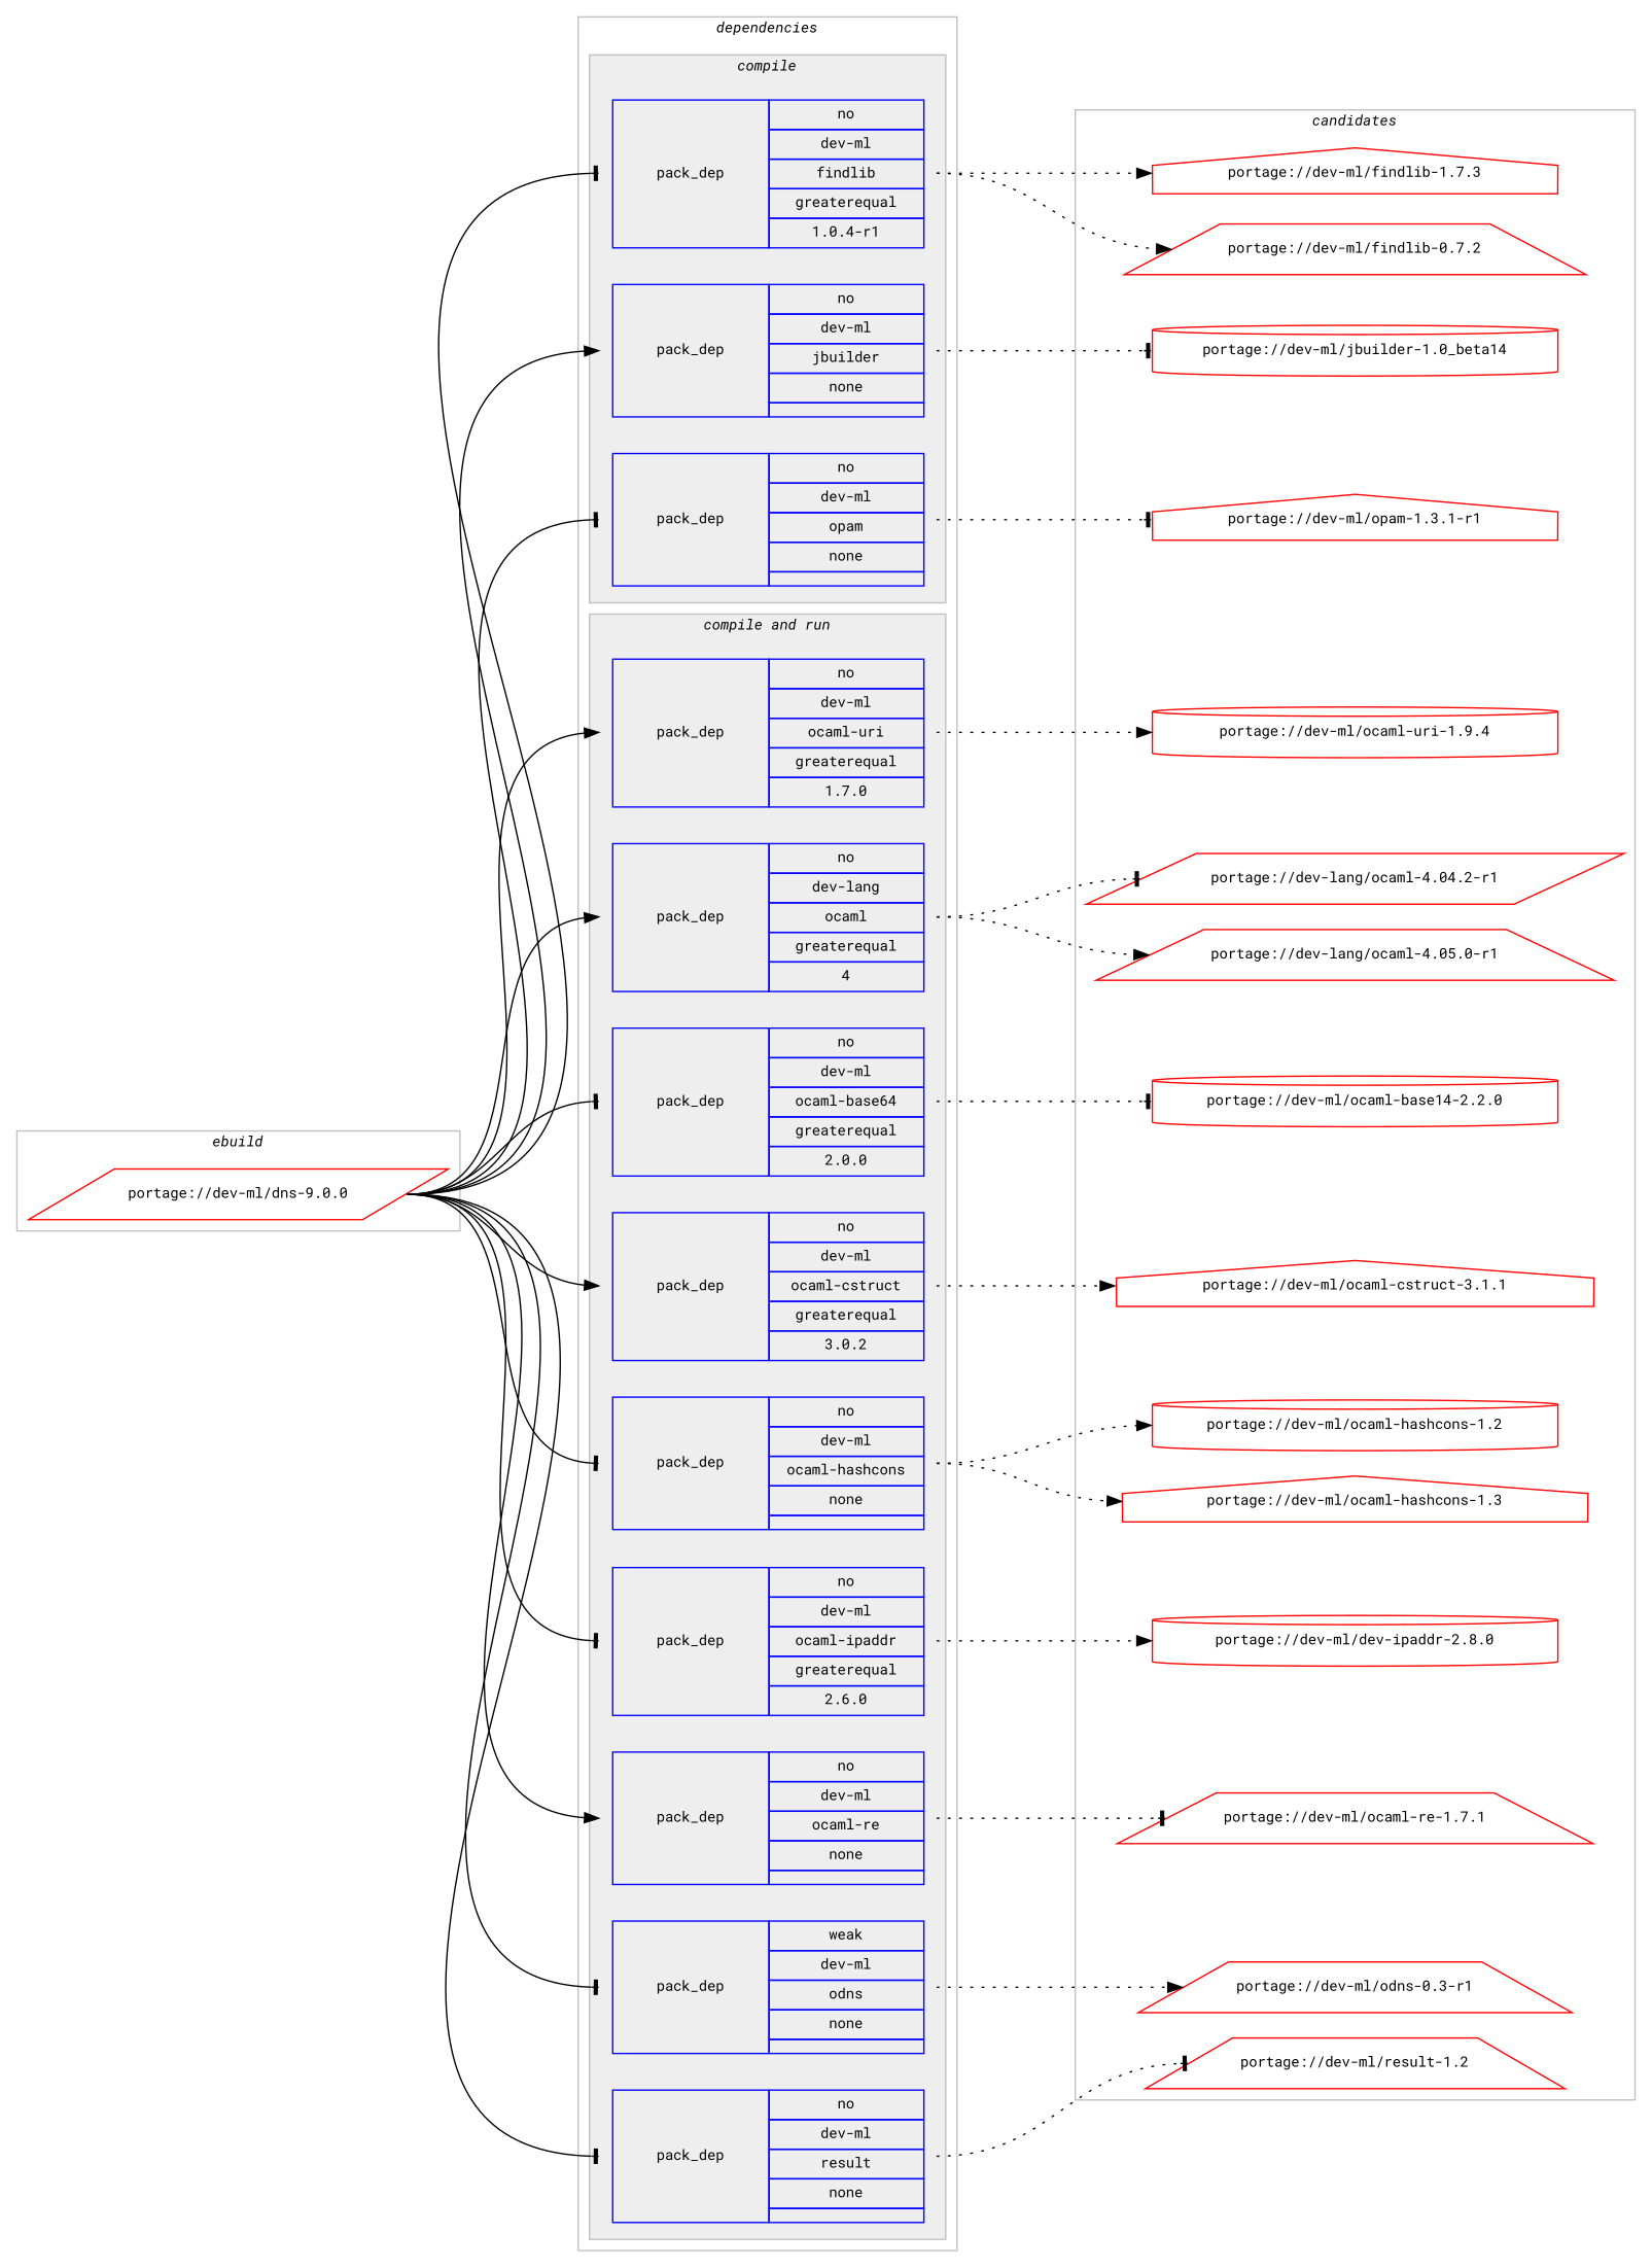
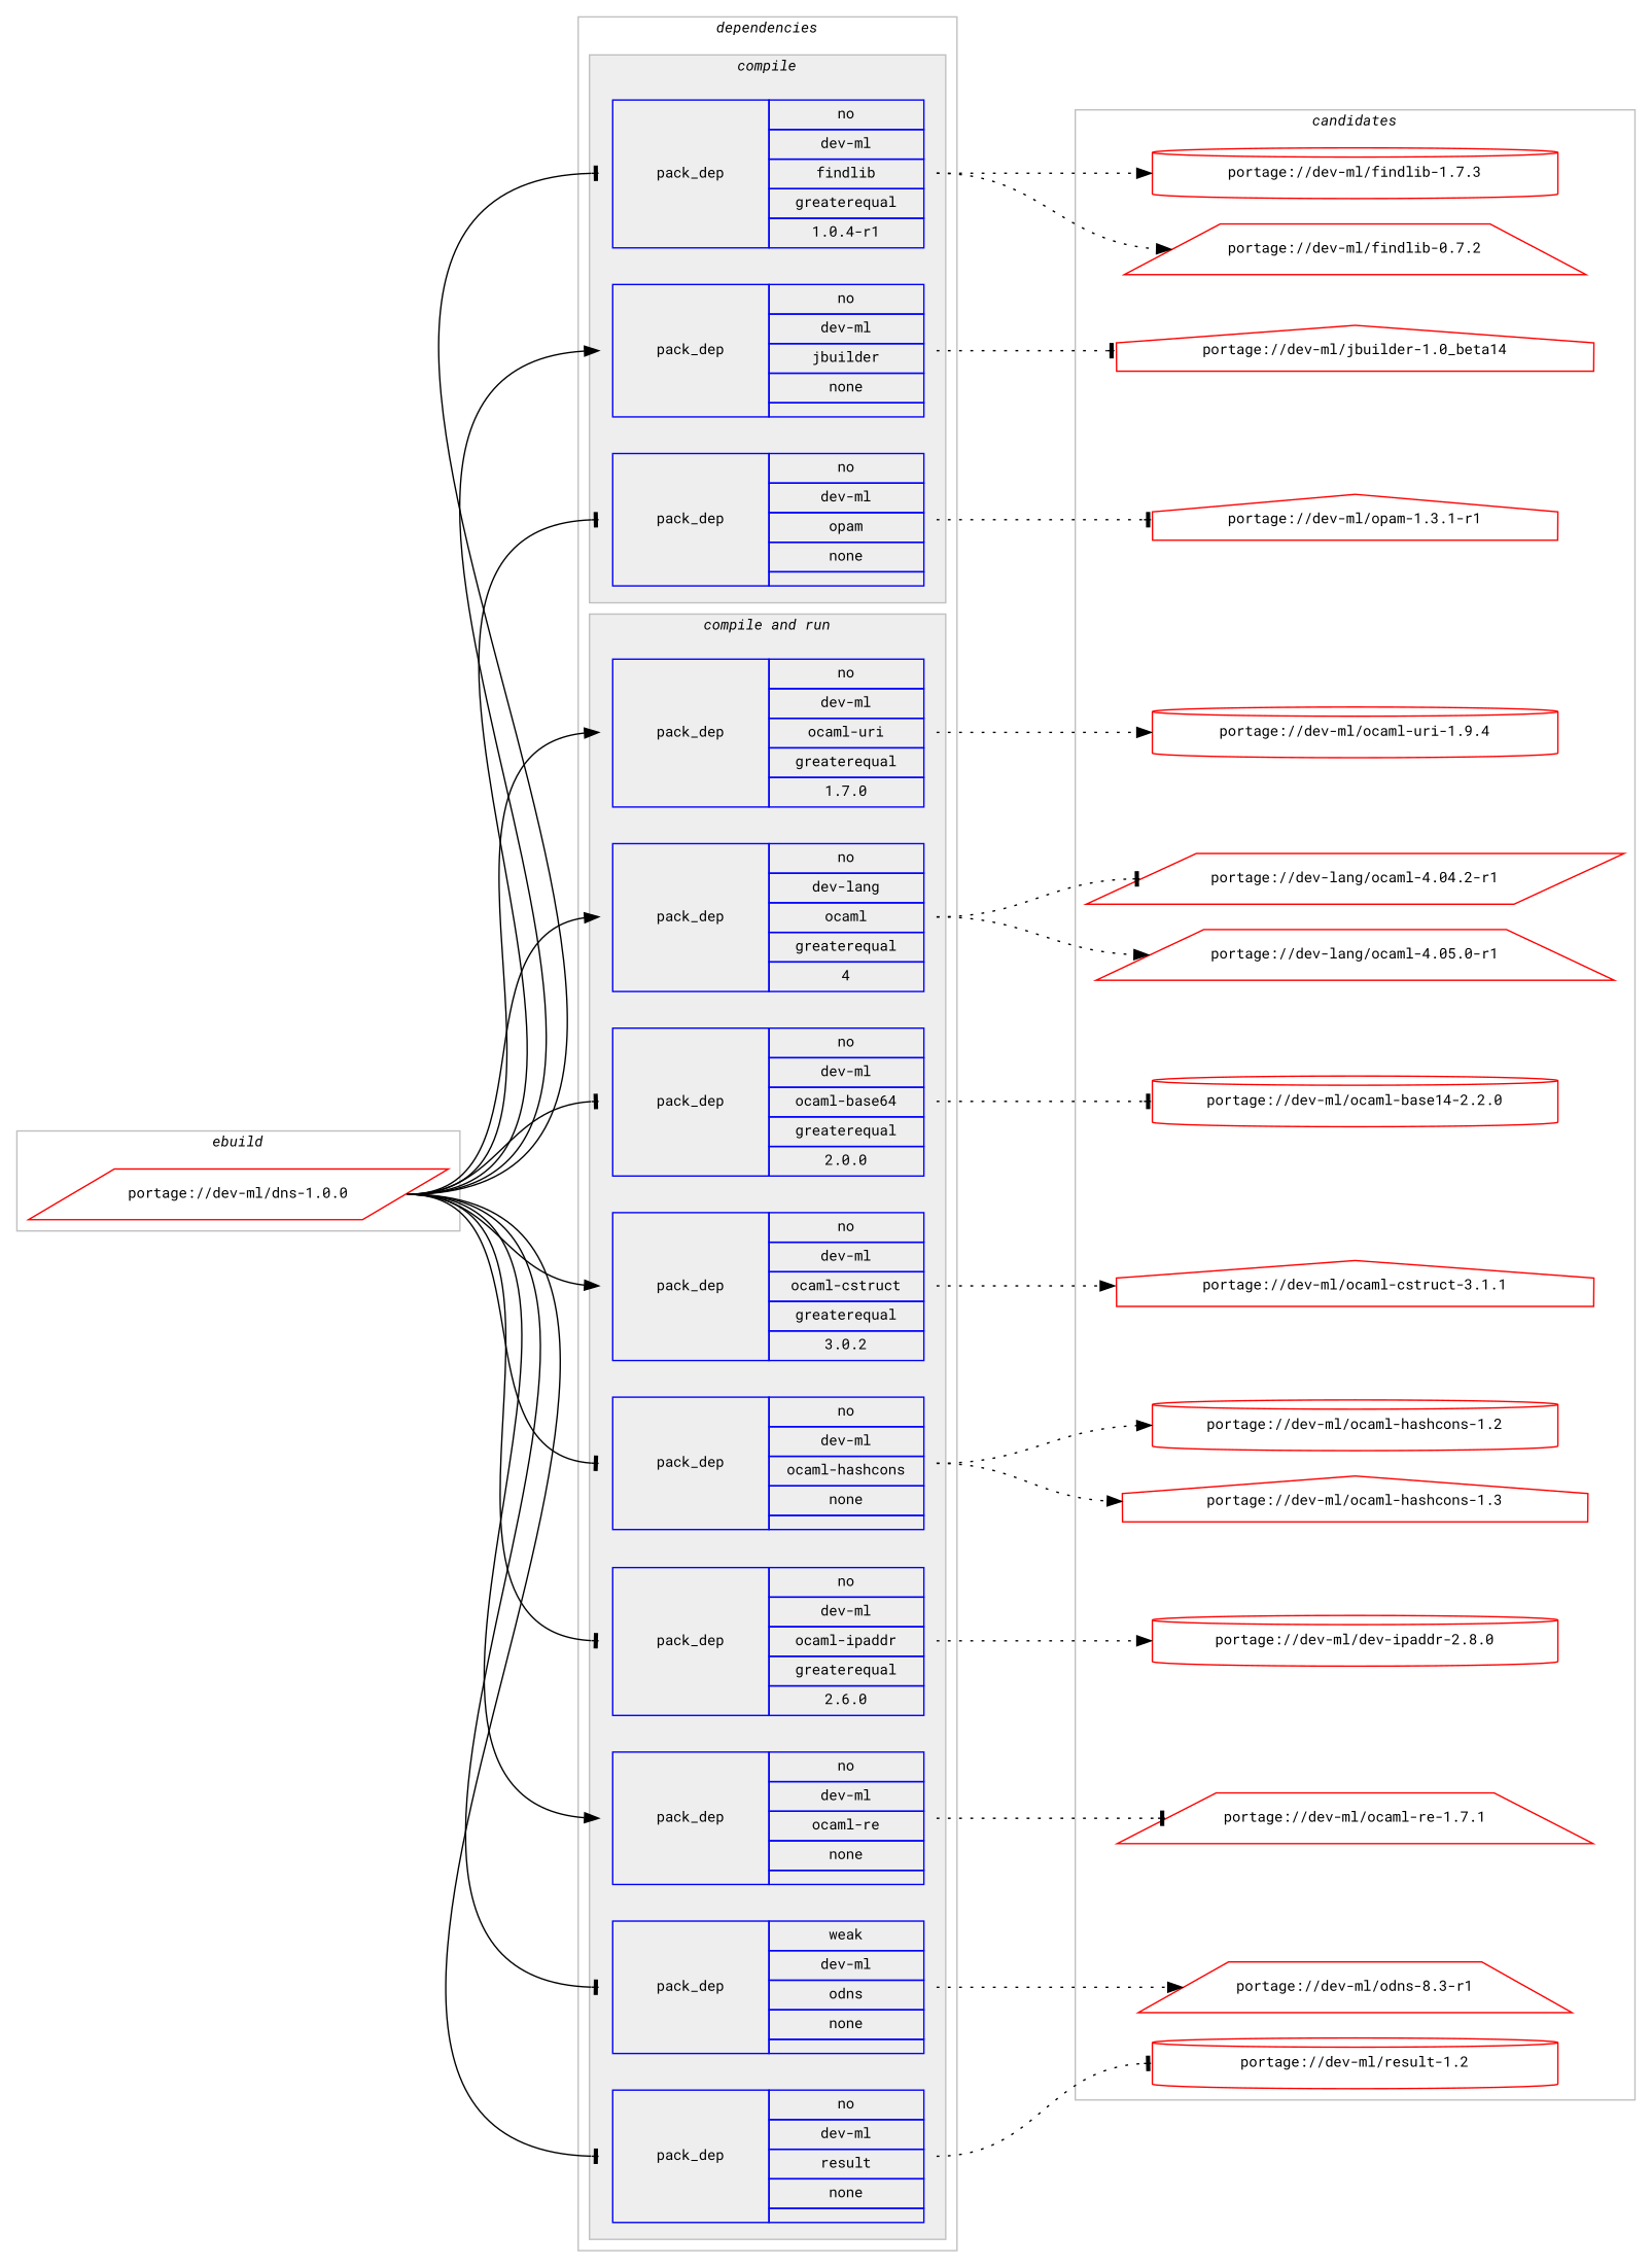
  digraph {
    compound=true
    concentrate=true
    fontname="Roboto Mono"
    fontsize=10
    newrank=true
    rankdir=LR
    ranksep=1.5
    node [color=red fontname="Roboto Mono" fontsize=10 shape=none]
    edge [arrowhead=normal fontname="Roboto Mono" headport=w style=dotted tailport=e weight=100]
-   n1 [label="portage://dev-ml/dns-9.0.0" shape=parallelogram width=4]
+   n1 [label="portage://dev-ml/dns-1.0.0" shape=parallelogram width=4]
    n2 [color=blue label=<<TABLE BORDER="0" CELLBORDER="1" CELLSPACING="0" CELLPADDING="4" WIDTH="220"><TR><TD ROWSPAN="6" CELLPADDING="30">pack_dep</TD></TR><TR><TD WIDTH="110">no</TD></TR><TR><TD>dev-ml</TD></TR><TR><TD>findlib</TD></TR><TR><TD>greaterequal</TD></TR><TR><TD>1.0.4-r1</TD></TR></TABLE>>]
    n3 [color=blue label=<<TABLE BORDER="0" CELLBORDER="1" CELLSPACING="0" CELLPADDING="4" WIDTH="220"><TR><TD ROWSPAN="6" CELLPADDING="30">pack_dep</TD></TR><TR><TD WIDTH="110">no</TD></TR><TR><TD>dev-ml</TD></TR><TR><TD>jbuilder</TD></TR><TR><TD>none</TD></TR><TR><TD></TD></TR></TABLE>>]
    n4 [color=blue label=<<TABLE BORDER="0" CELLBORDER="1" CELLSPACING="0" CELLPADDING="4" WIDTH="220"><TR><TD ROWSPAN="6" CELLPADDING="30">pack_dep</TD></TR><TR><TD WIDTH="110">no</TD></TR><TR><TD>dev-ml</TD></TR><TR><TD>opam</TD></TR><TR><TD>none</TD></TR><TR><TD></TD></TR></TABLE>>]
    n5 [color=blue label=<<TABLE BORDER="0" CELLBORDER="1" CELLSPACING="0" CELLPADDING="4" WIDTH="220"><TR><TD ROWSPAN="6" CELLPADDING="30">pack_dep</TD></TR><TR><TD WIDTH="110">no</TD></TR><TR><TD>dev-ml</TD></TR><TR><TD>ocaml-uri</TD></TR><TR><TD>greaterequal</TD></TR><TR><TD>1.7.0</TD></TR></TABLE>>]
    n6 [color=blue label=<<TABLE BORDER="0" CELLBORDER="1" CELLSPACING="0" CELLPADDING="4" WIDTH="220"><TR><TD ROWSPAN="6" CELLPADDING="30">pack_dep</TD></TR><TR><TD WIDTH="110">no</TD></TR><TR><TD>dev-lang</TD></TR><TR><TD>ocaml</TD></TR><TR><TD>greaterequal</TD></TR><TR><TD>4</TD></TR></TABLE>>]
    n7 [color=blue label=<<TABLE BORDER="0" CELLBORDER="1" CELLSPACING="0" CELLPADDING="4" WIDTH="220"><TR><TD ROWSPAN="6" CELLPADDING="30">pack_dep</TD></TR><TR><TD WIDTH="110">no</TD></TR><TR><TD>dev-ml</TD></TR><TR><TD>ocaml-base64</TD></TR><TR><TD>greaterequal</TD></TR><TR><TD>2.0.0</TD></TR></TABLE>>]
    n8 [color=blue label=<<TABLE BORDER="0" CELLBORDER="1" CELLSPACING="0" CELLPADDING="4" WIDTH="220"><TR><TD ROWSPAN="6" CELLPADDING="30">pack_dep</TD></TR><TR><TD WIDTH="110">no</TD></TR><TR><TD>dev-ml</TD></TR><TR><TD>ocaml-cstruct</TD></TR><TR><TD>greaterequal</TD></TR><TR><TD>3.0.2</TD></TR></TABLE>>]
    n9 [color=blue label=<<TABLE BORDER="0" CELLBORDER="1" CELLSPACING="0" CELLPADDING="4" WIDTH="220"><TR><TD ROWSPAN="6" CELLPADDING="30">pack_dep</TD></TR><TR><TD WIDTH="110">no</TD></TR><TR><TD>dev-ml</TD></TR><TR><TD>ocaml-hashcons</TD></TR><TR><TD>none</TD></TR><TR><TD></TD></TR></TABLE>>]
    n10 [color=blue label=<<TABLE BORDER="0" CELLBORDER="1" CELLSPACING="0" CELLPADDING="4" WIDTH="220"><TR><TD ROWSPAN="6" CELLPADDING="30">pack_dep</TD></TR><TR><TD WIDTH="110">no</TD></TR><TR><TD>dev-ml</TD></TR><TR><TD>ocaml-ipaddr</TD></TR><TR><TD>greaterequal</TD></TR><TR><TD>2.6.0</TD></TR></TABLE>>]
    n11 [color=blue label=<<TABLE BORDER="0" CELLBORDER="1" CELLSPACING="0" CELLPADDING="4" WIDTH="220"><TR><TD ROWSPAN="6" CELLPADDING="30">pack_dep</TD></TR><TR><TD WIDTH="110">no</TD></TR><TR><TD>dev-ml</TD></TR><TR><TD>ocaml-re</TD></TR><TR><TD>none</TD></TR><TR><TD></TD></TR></TABLE>>]
    n12 [color=blue label=<<TABLE BORDER="0" CELLBORDER="1" CELLSPACING="0" CELLPADDING="4" WIDTH="220"><TR><TD ROWSPAN="6" CELLPADDING="30">pack_dep</TD></TR><TR><TD WIDTH="110">weak</TD></TR><TR><TD>dev-ml</TD></TR><TR><TD>odns</TD></TR><TR><TD>none</TD></TR><TR><TD></TD></TR></TABLE>>]
    n13 [color=blue label=<<TABLE BORDER="0" CELLBORDER="1" CELLSPACING="0" CELLPADDING="4" WIDTH="220"><TR><TD ROWSPAN="6" CELLPADDING="30">pack_dep</TD></TR><TR><TD WIDTH="110">no</TD></TR><TR><TD>dev-ml</TD></TR><TR><TD>result</TD></TR><TR><TD>none</TD></TR><TR><TD></TD></TR></TABLE>>]
    n14 [label="portage://dev-ml/findlib-0.7.2" shape=trapezium width=4]
-   n15 [label="portage://dev-ml/findlib-1.7.3" shape=house width=4]
-   n16 [label="portage://dev-ml/jbuilder-1.0_beta14" shape=cylinder width=4]
+   n15 [label="portage://dev-ml/findlib-1.7.3" shape=cylinder width=4]
+   n16 [label="portage://dev-ml/jbuilder-1.0_beta14" shape=house width=4]
    n17 [label="portage://dev-ml/opam-1.3.1-r1" shape=house width=4]
    n18 [label="portage://dev-lang/ocaml-4.04.2-r1" shape=parallelogram width=4]
    n19 [label="portage://dev-lang/ocaml-4.05.0-r1" shape=trapezium width=4]
    n20 [label="portage://dev-ml/ocaml-base14-2.2.0" shape=cylinder width=4]
    n21 [label="portage://dev-ml/ocaml-cstruct-3.1.1" shape=house width=4]
    n22 [label="portage://dev-ml/ocaml-hashcons-1.2" shape=cylinder width=4]
    n23 [label="portage://dev-ml/ocaml-hashcons-1.3" shape=house width=4]
    n24 [label="portage://dev-ml/dev-ipaddr-2.8.0" shape=cylinder width=4]
    n25 [label="portage://dev-ml/ocaml-re-1.7.1" shape=trapezium width=4]
    n26 [label="portage://dev-ml/ocaml-uri-1.9.4" shape=cylinder width=4]
-   n27 [label="portage://dev-ml/result-1.2" shape=trapezium width=4]
-   n28 [label="portage://dev-ml/odns-0.3-r1" shape=trapezium width=4]
+   n27 [label="portage://dev-ml/result-1.2" shape=cylinder width=4]
+   n28 [label="portage://dev-ml/odns-8.3-r1" shape=trapezium width=4]
    subgraph cluster_1 {
      color=gray
      label=<<i>ebuild</i>>
      rank=same
      n1
    }
    subgraph cluster_2 {
      color=gray
      label=<<i>dependencies</i>>
      subgraph cluster_3 {
        color=gray
        fillcolor="#eeeeee"
        label=<<i>compile</i>>
        style=filled
        subgraph sub_4 {
          color=gray
          fillcolor="#eeeeee"
          label=<<i>compile</i>>
          style=filled
          n2
        }
        subgraph sub_5 {
          color=gray
          fillcolor="#eeeeee"
          label=<<i>compile</i>>
          style=filled
          n3
        }
        subgraph sub_6 {
          color=gray
          fillcolor="#eeeeee"
          label=<<i>compile</i>>
          style=filled
          n4
        }
      }
      subgraph cluster_7 {
        color=gray
        fillcolor="#eeeeee"
        label=<<i>compile and run</i>>
        style=filled
        subgraph sub_8 {
          color=gray
          fillcolor="#eeeeee"
          label=<<i>compile and run</i>>
          style=filled
          n5
        }
        subgraph sub_9 {
          color=gray
          fillcolor="#eeeeee"
          label=<<i>compile and run</i>>
          style=filled
          n6
        }
        subgraph sub_10 {
          color=gray
          fillcolor="#eeeeee"
          label=<<i>compile and run</i>>
          style=filled
          n7
        }
        subgraph sub_11 {
          color=gray
          fillcolor="#eeeeee"
          label=<<i>compile and run</i>>
          style=filled
          n8
        }
        subgraph sub_12 {
          color=gray
          fillcolor="#eeeeee"
          label=<<i>compile and run</i>>
          style=filled
          n9
        }
        subgraph sub_13 {
          color=gray
          fillcolor="#eeeeee"
          label=<<i>compile and run</i>>
          style=filled
          n10
        }
        subgraph sub_14 {
          color=gray
          fillcolor="#eeeeee"
          label=<<i>compile and run</i>>
          style=filled
          n11
        }
        subgraph sub_15 {
          color=gray
          fillcolor="#eeeeee"
          label=<<i>compile and run</i>>
          style=filled
          n12
        }
        subgraph sub_16 {
          color=gray
          fillcolor="#eeeeee"
          label=<<i>compile and run</i>>
          style=filled
          n13
        }
      }
      subgraph cluster_17 {
        color=gray
        fillcolor="#eeeeee"
        label=<<i>run</i>>
        style=filled
      }
    }
    subgraph cluster_18 {
      color=gray
      label=<<i>candidates</i>>
      rank=same
      subgraph sub_19 {
        color=black
        label=<<i>candidates</i>>
        nodesep=1
        rank=same
        n14
        n15
      }
      subgraph sub_20 {
        color=black
        label=<<i>candidates</i>>
        nodesep=1
        rank=same
        n16
      }
      subgraph sub_21 {
        color=black
        label=<<i>candidates</i>>
        nodesep=1
        rank=same
        n17
      }
      subgraph sub_22 {
        color=black
        label=<<i>candidates</i>>
        nodesep=1
        rank=same
        n18
        n19
      }
      subgraph sub_23 {
        color=black
        label=<<i>candidates</i>>
        nodesep=1
        rank=same
        n20
      }
      subgraph sub_24 {
        color=black
        label=<<i>candidates</i>>
        nodesep=1
        rank=same
        n21
      }
      subgraph sub_25 {
        color=black
        label=<<i>candidates</i>>
        nodesep=1
        rank=same
        n22
        n23
      }
      subgraph sub_26 {
        color=black
        label=<<i>candidates</i>>
        nodesep=1
        rank=same
        n24
      }
      subgraph sub_27 {
        color=black
        label=<<i>candidates</i>>
        nodesep=1
        rank=same
        n25
      }
      subgraph sub_28 {
        color=black
        label=<<i>candidates</i>>
        nodesep=1
        rank=same
        n26
      }
      subgraph sub_29 {
        color=black
        label=<<i>candidates</i>>
        nodesep=1
        rank=same
        n27
      }
      subgraph sub_30 {
        color=black
        label=<<i>candidates</i>>
        nodesep=1
        rank=same
        n28
      }
    }
    n1 -> n2 [arrowhead=tee style=solid weight=20]
    n1 -> n3 [style=solid weight=20]
    n1 -> n4 [arrowhead=tee style=solid weight=20]
    n1 -> n5 [style=solid weight=20]
    n1 -> n6 [style=solid weight=20]
    n1 -> n7 [arrowhead=tee style=solid weight=20]
    n1 -> n8 [style=solid weight=20]
    n1 -> n9 [arrowhead=tee style=solid weight=20]
    n1 -> n10 [arrowhead=tee style=solid weight=20]
    n1 -> n11 [style=solid weight=20]
    n1 -> n12 [arrowhead=tee style=solid weight=20]
    n1 -> n13 [arrowhead=tee style=solid weight=20]
    n2 -> n14
    n2 -> n15
    n3 -> n16 [arrowhead=tee]
    n4 -> n17 [arrowhead=tee]
    n5 -> n26
    n6 -> n18 [arrowhead=tee]
    n6 -> n19
    n7 -> n20 [arrowhead=tee]
    n8 -> n21
    n9 -> n22
    n9 -> n23
    n10 -> n24
    n11 -> n25 [arrowhead=tee]
    n12 -> n28
    n13 -> n27 [arrowhead=tee]
  }
